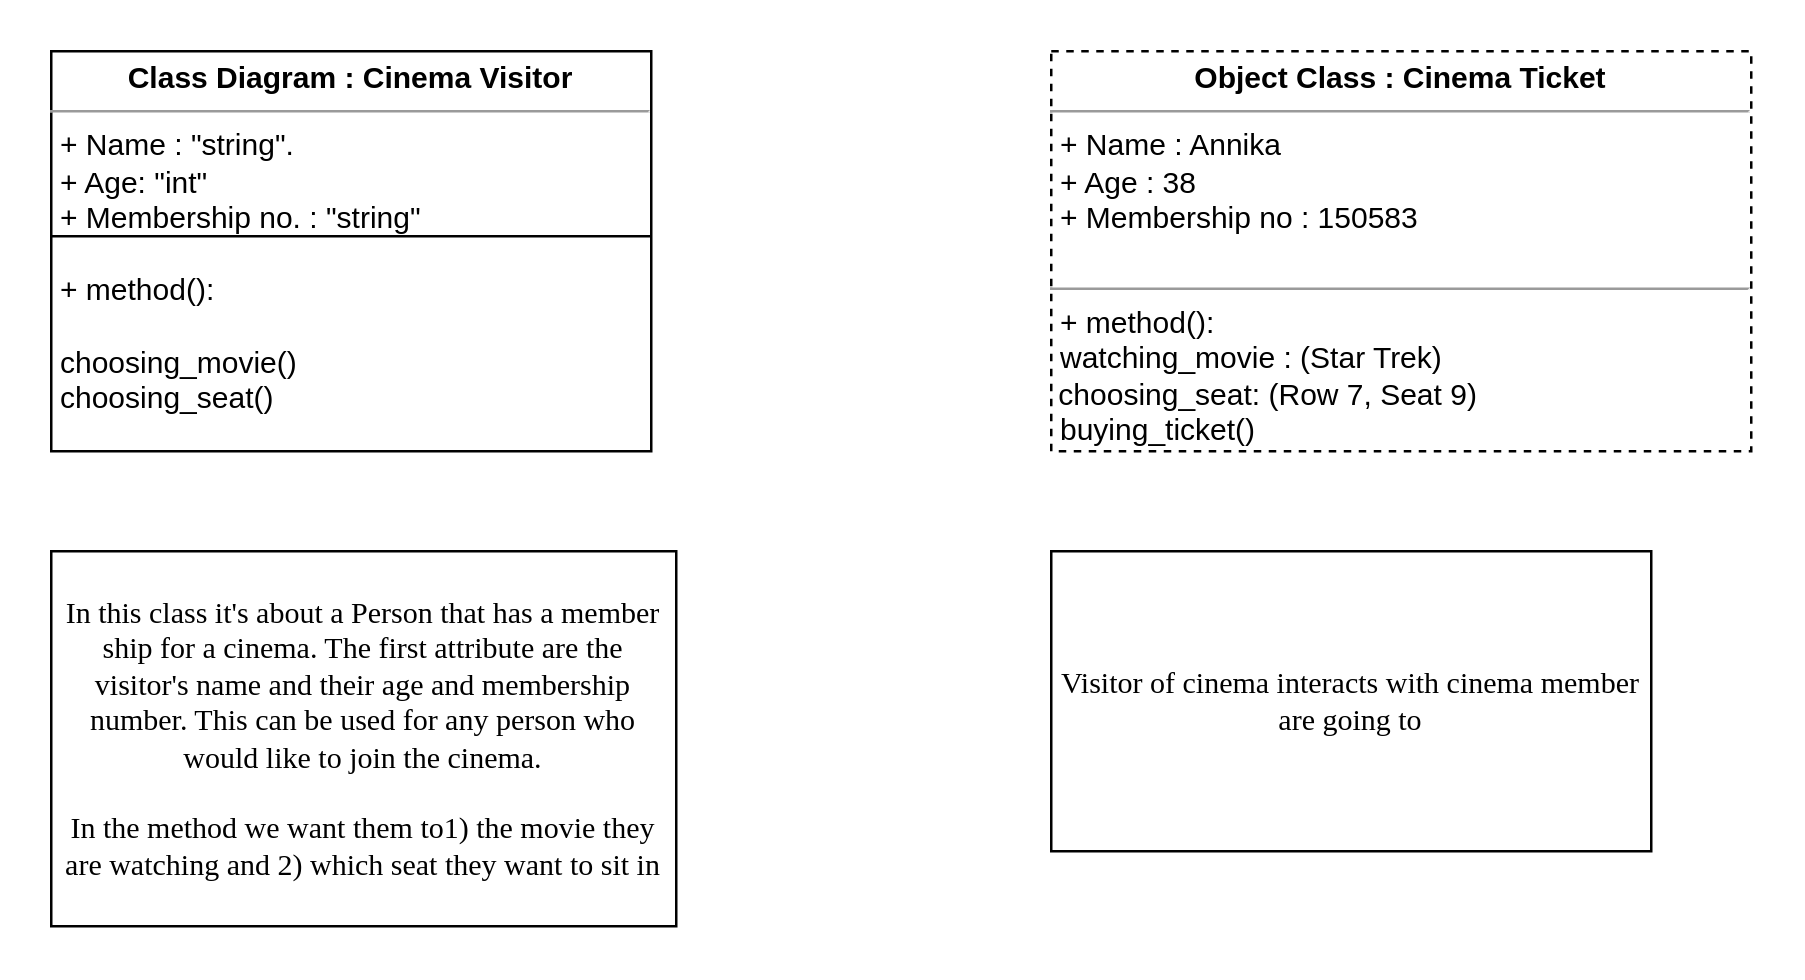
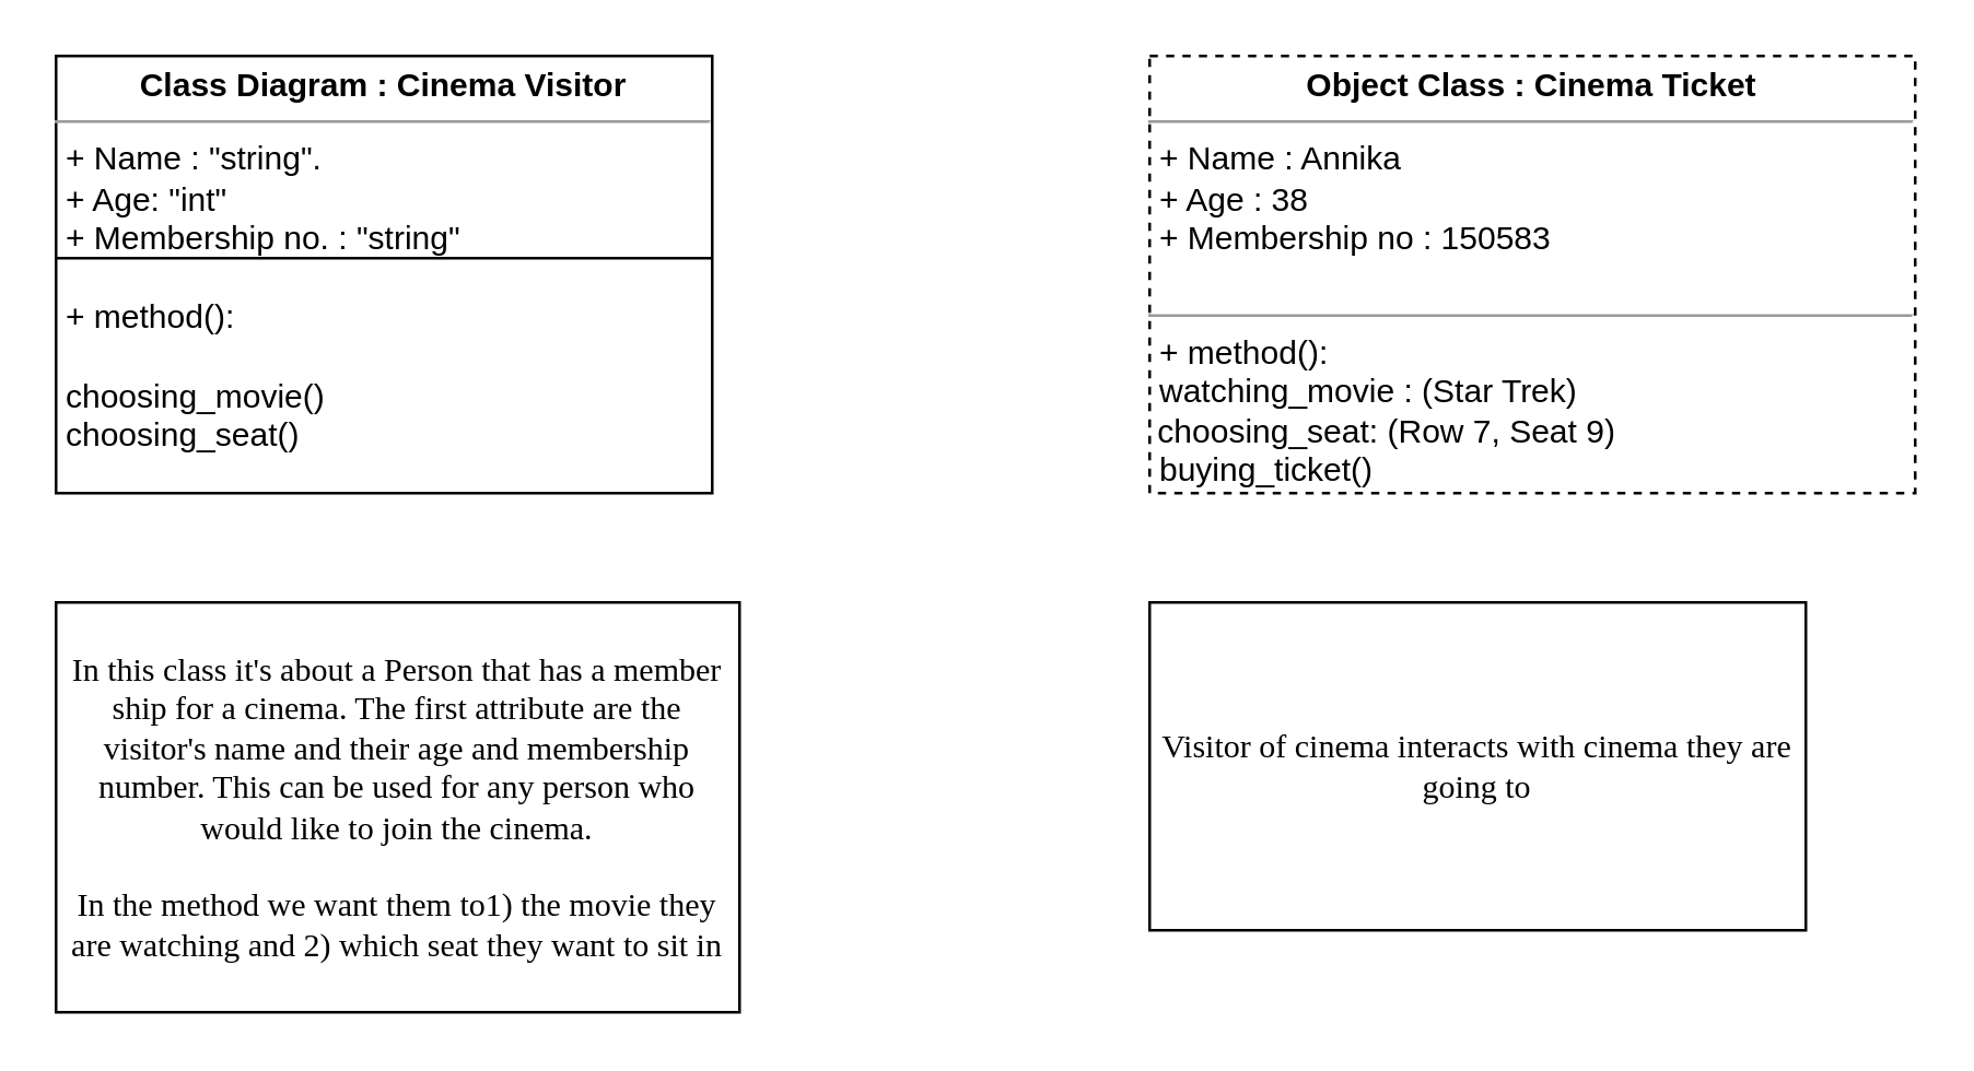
  <mxCell id="0" />
  <mxCell id="1" parent="0" />
  <mxCell id="2" value="&lt;p style=&quot;margin: 0px ; margin-top: 4px ; text-align: center&quot;&gt;&lt;b&gt;Class Diagram : Cinema Visitor&lt;/b&gt;&lt;/p&gt;&lt;hr size=&quot;1&quot;&gt;&lt;p style=&quot;margin: 0px ; margin-left: 4px&quot;&gt;+ Name : &quot;string&quot;.&amp;nbsp;&amp;nbsp;&lt;/p&gt;&lt;p style=&quot;margin: 0px ; margin-left: 4px&quot;&gt;+ Age: &quot;int&quot;&lt;/p&gt;&lt;p style=&quot;margin: 0px ; margin-left: 4px&quot;&gt;+ Membership no. : &quot;string&quot;&lt;/p&gt;&lt;p style=&quot;margin: 0px ; margin-left: 4px&quot;&gt;&lt;br&gt;&lt;/p&gt;&lt;p style=&quot;margin: 0px ; margin-left: 4px&quot;&gt;+ method():&amp;nbsp;&lt;/p&gt;&lt;p style=&quot;margin: 0px ; margin-left: 4px&quot;&gt;&lt;br&gt;&lt;/p&gt;&lt;p style=&quot;margin: 0px ; margin-left: 4px&quot;&gt;&lt;span&gt;choosing_movie()&lt;/span&gt;&lt;/p&gt;&lt;p style=&quot;margin: 0px ; margin-left: 4px&quot;&gt;&lt;span&gt;choosing_seat()&lt;/span&gt;&lt;/p&gt;" style="verticalAlign=top;align=left;overflow=fill;fontSize=12;fontFamily=Helvetica;html=1;" parent="1" vertex="1"><mxGeometry x="20" y="20" width="240" height="160" as="geometry" /></mxCell>
  <mxCell id="3" value="&lt;p style=&quot;margin: 0px ; margin-top: 4px ; text-align: center&quot;&gt;&lt;b&gt;Object Class : Cinema Ticket&lt;/b&gt;&lt;/p&gt;&lt;hr size=&quot;1&quot;&gt;&lt;p style=&quot;margin: 0px ; margin-left: 4px&quot;&gt;+ Name : Annika&amp;nbsp;&lt;/p&gt;&lt;p style=&quot;margin: 0px ; margin-left: 4px&quot;&gt;+ Age : 38&lt;br&gt;+ Membership no : 150583&lt;/p&gt;&lt;p style=&quot;margin: 0px ; margin-left: 4px&quot;&gt;&lt;br&gt;&lt;/p&gt;&lt;hr size=&quot;1&quot;&gt;&lt;p style=&quot;margin: 0px ; margin-left: 4px&quot;&gt;+ method():&amp;nbsp;&lt;/p&gt;&lt;p style=&quot;margin: 0px 0px 0px 4px&quot;&gt;watching_movie : (Star Trek)&lt;/p&gt;&lt;div&gt;&amp;nbsp;choosing_seat: (Row 7, Seat 9)&lt;br&gt;&lt;/div&gt;&lt;p style=&quot;margin: 0px ; margin-left: 4px&quot;&gt;buying_ticket()&lt;/p&gt;&lt;p style=&quot;margin: 0px ; margin-left: 4px&quot;&gt;&lt;br&gt;&lt;/p&gt;" style="verticalAlign=top;align=left;overflow=fill;fontSize=12;fontFamily=Helvetica;html=1;dashed=1;" parent="1" vertex="1"><mxGeometry x="420" y="20" width="280" height="160" as="geometry" /></mxCell>
  <mxCell id="4" value="&lt;font face=&quot;Comic Sans MS&quot;&gt;In this class it's about a Person that has a member ship for a cinema. The first attribute are the visitor's name and their age and membership number. This can be used for any person who would like to join the cinema.&lt;br&gt;&lt;br&gt;In the method we want them to1) the movie they are watching and 2) which seat they want to sit in&lt;/font&gt;" style="whiteSpace=wrap;html=1;" parent="1" vertex="1"><mxGeometry x="20" y="220" width="250" height="150" as="geometry" /></mxCell>
  <mxCell id="5" value="" style="line;strokeWidth=1;fillColor=none;align=left;verticalAlign=middle;spacingTop=-1;spacingLeft=3;spacingRight=3;rotatable=0;labelPosition=right;points=[];portConstraint=eastwest;fontFamily=Comic Sans MS;" parent="1" vertex="1"><mxGeometry x="20" y="90" width="240" height="8" as="geometry" /></mxCell>
- <mxCell id="6" value="Visitor of cinema interacts with cinema member are going to" style="whiteSpace=wrap;html=1;fontFamily=Comic Sans MS;" parent="1" vertex="1"><mxGeometry x="420" y="220" width="240" height="120" as="geometry" /></mxCell>
+ <mxCell id="6" value="Visitor of cinema interacts with cinema they are going to" style="whiteSpace=wrap;html=1;fontFamily=Comic Sans MS;" parent="1" vertex="1"><mxGeometry x="420" y="220" width="240" height="120" as="geometry" /></mxCell>
